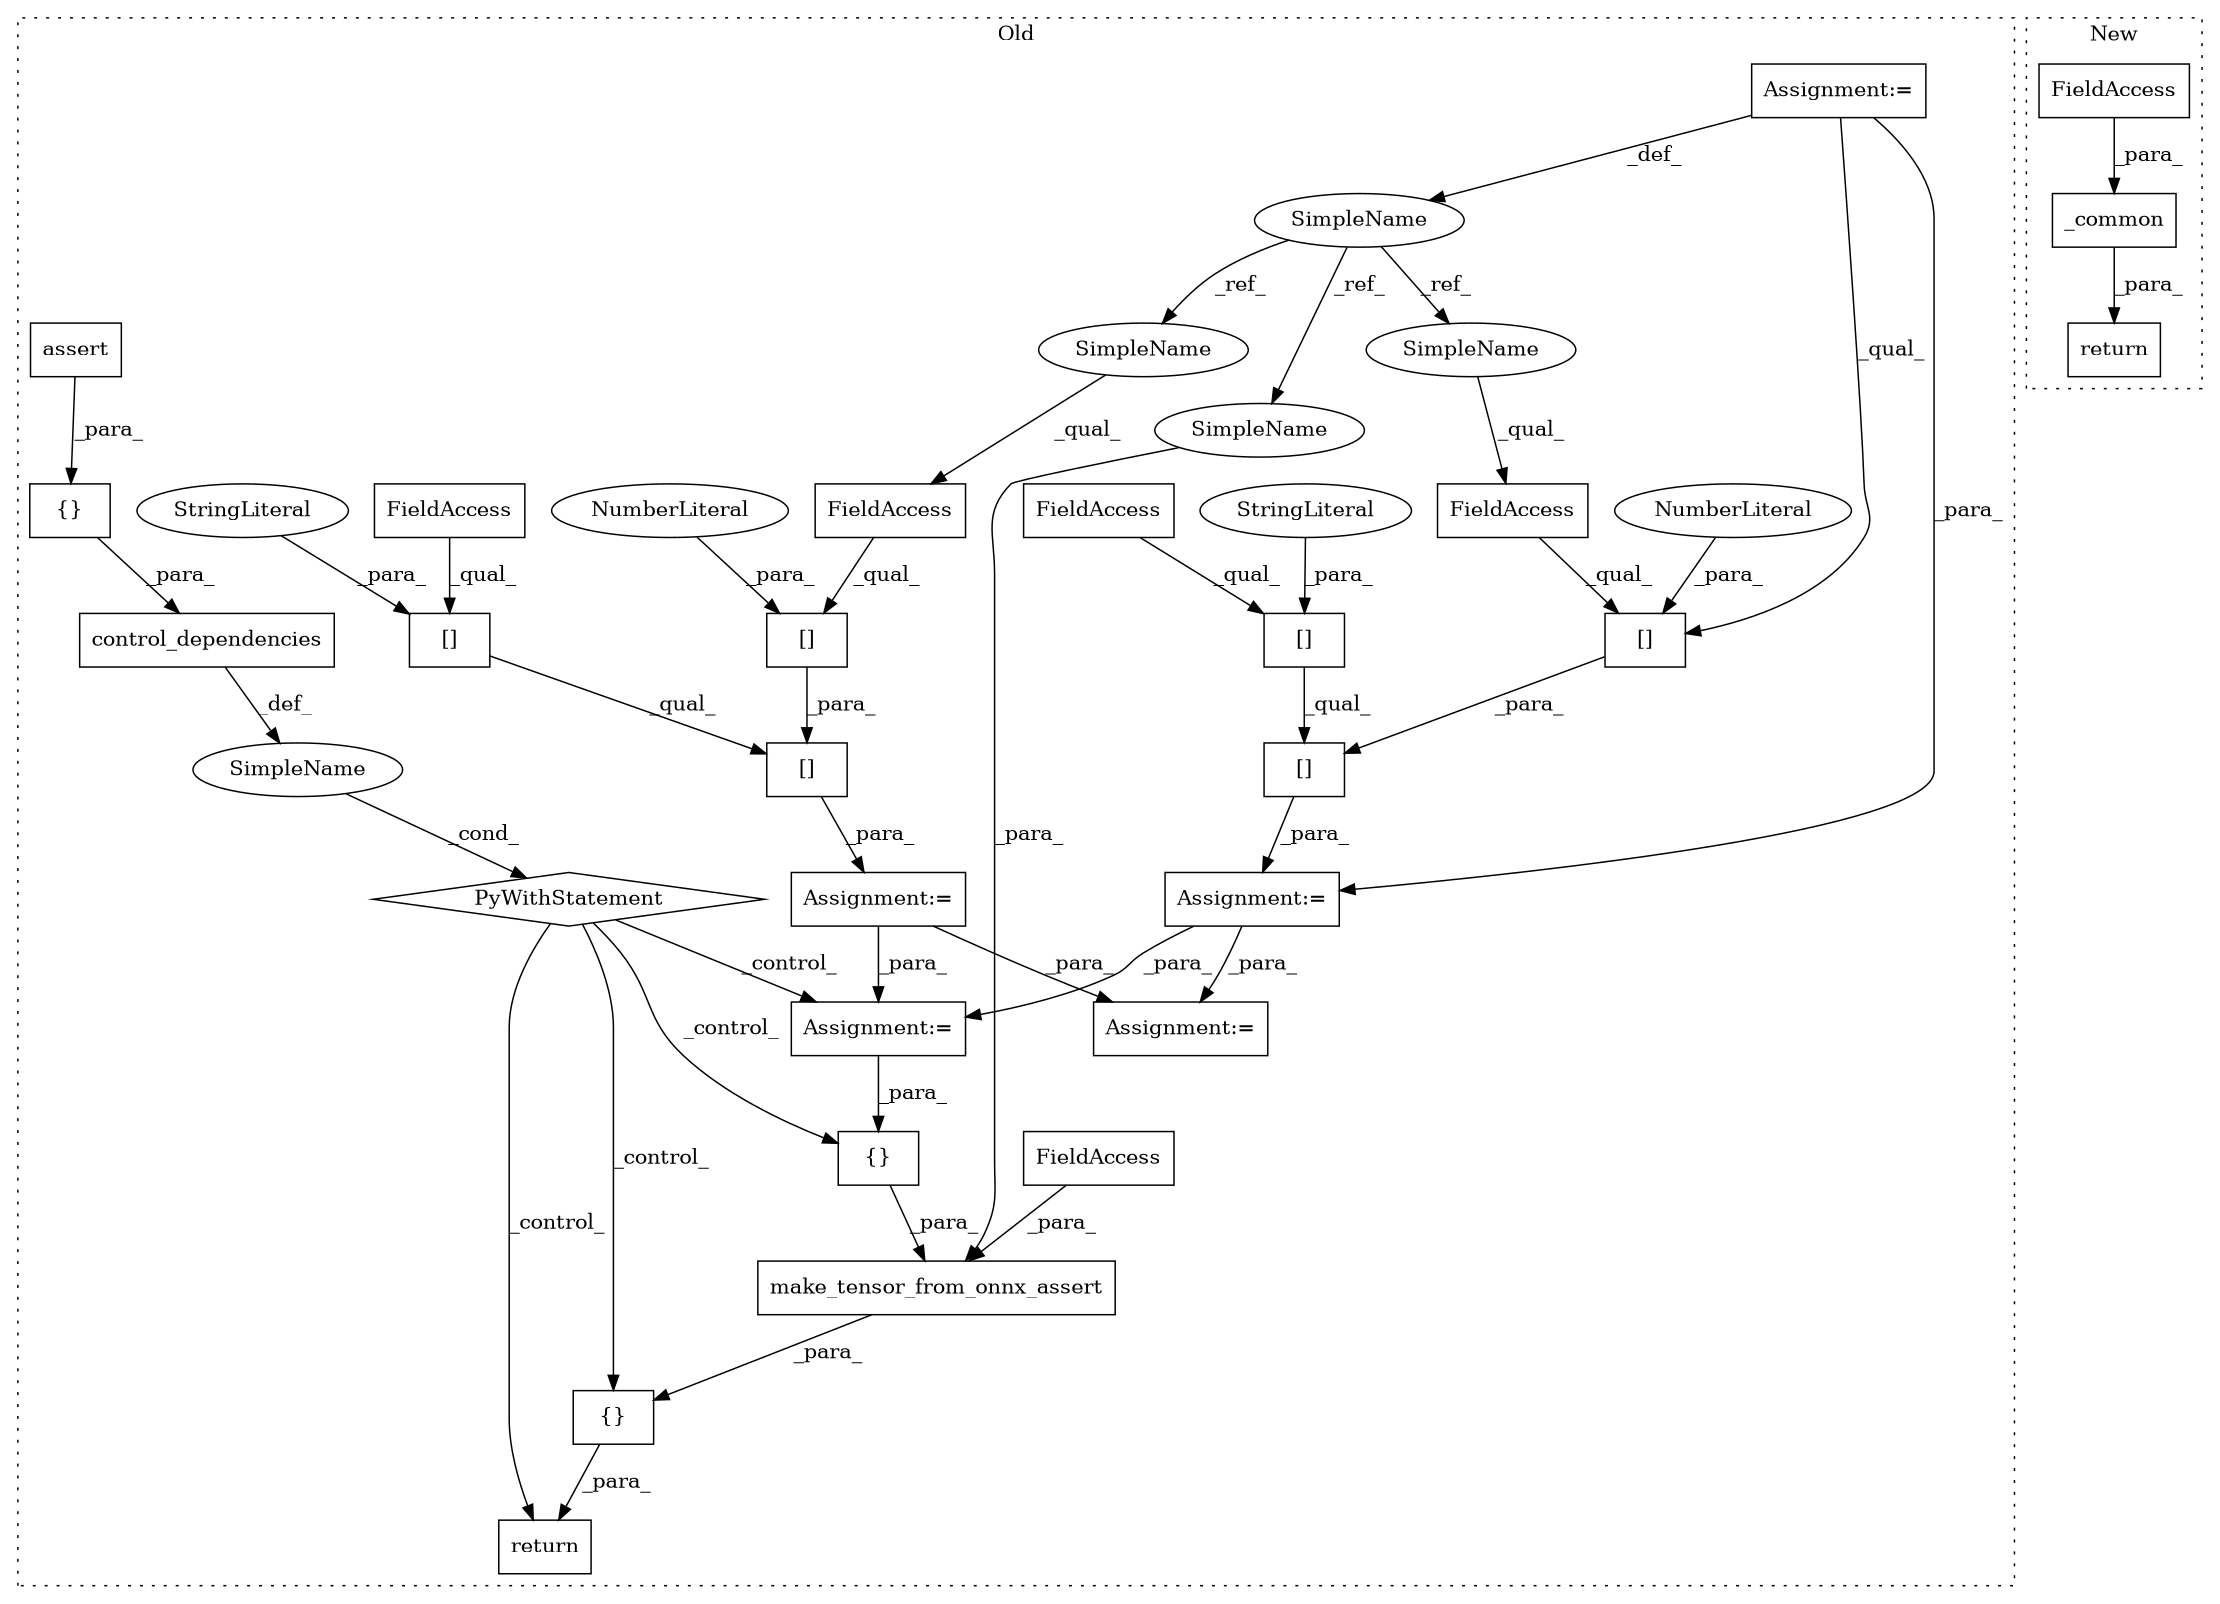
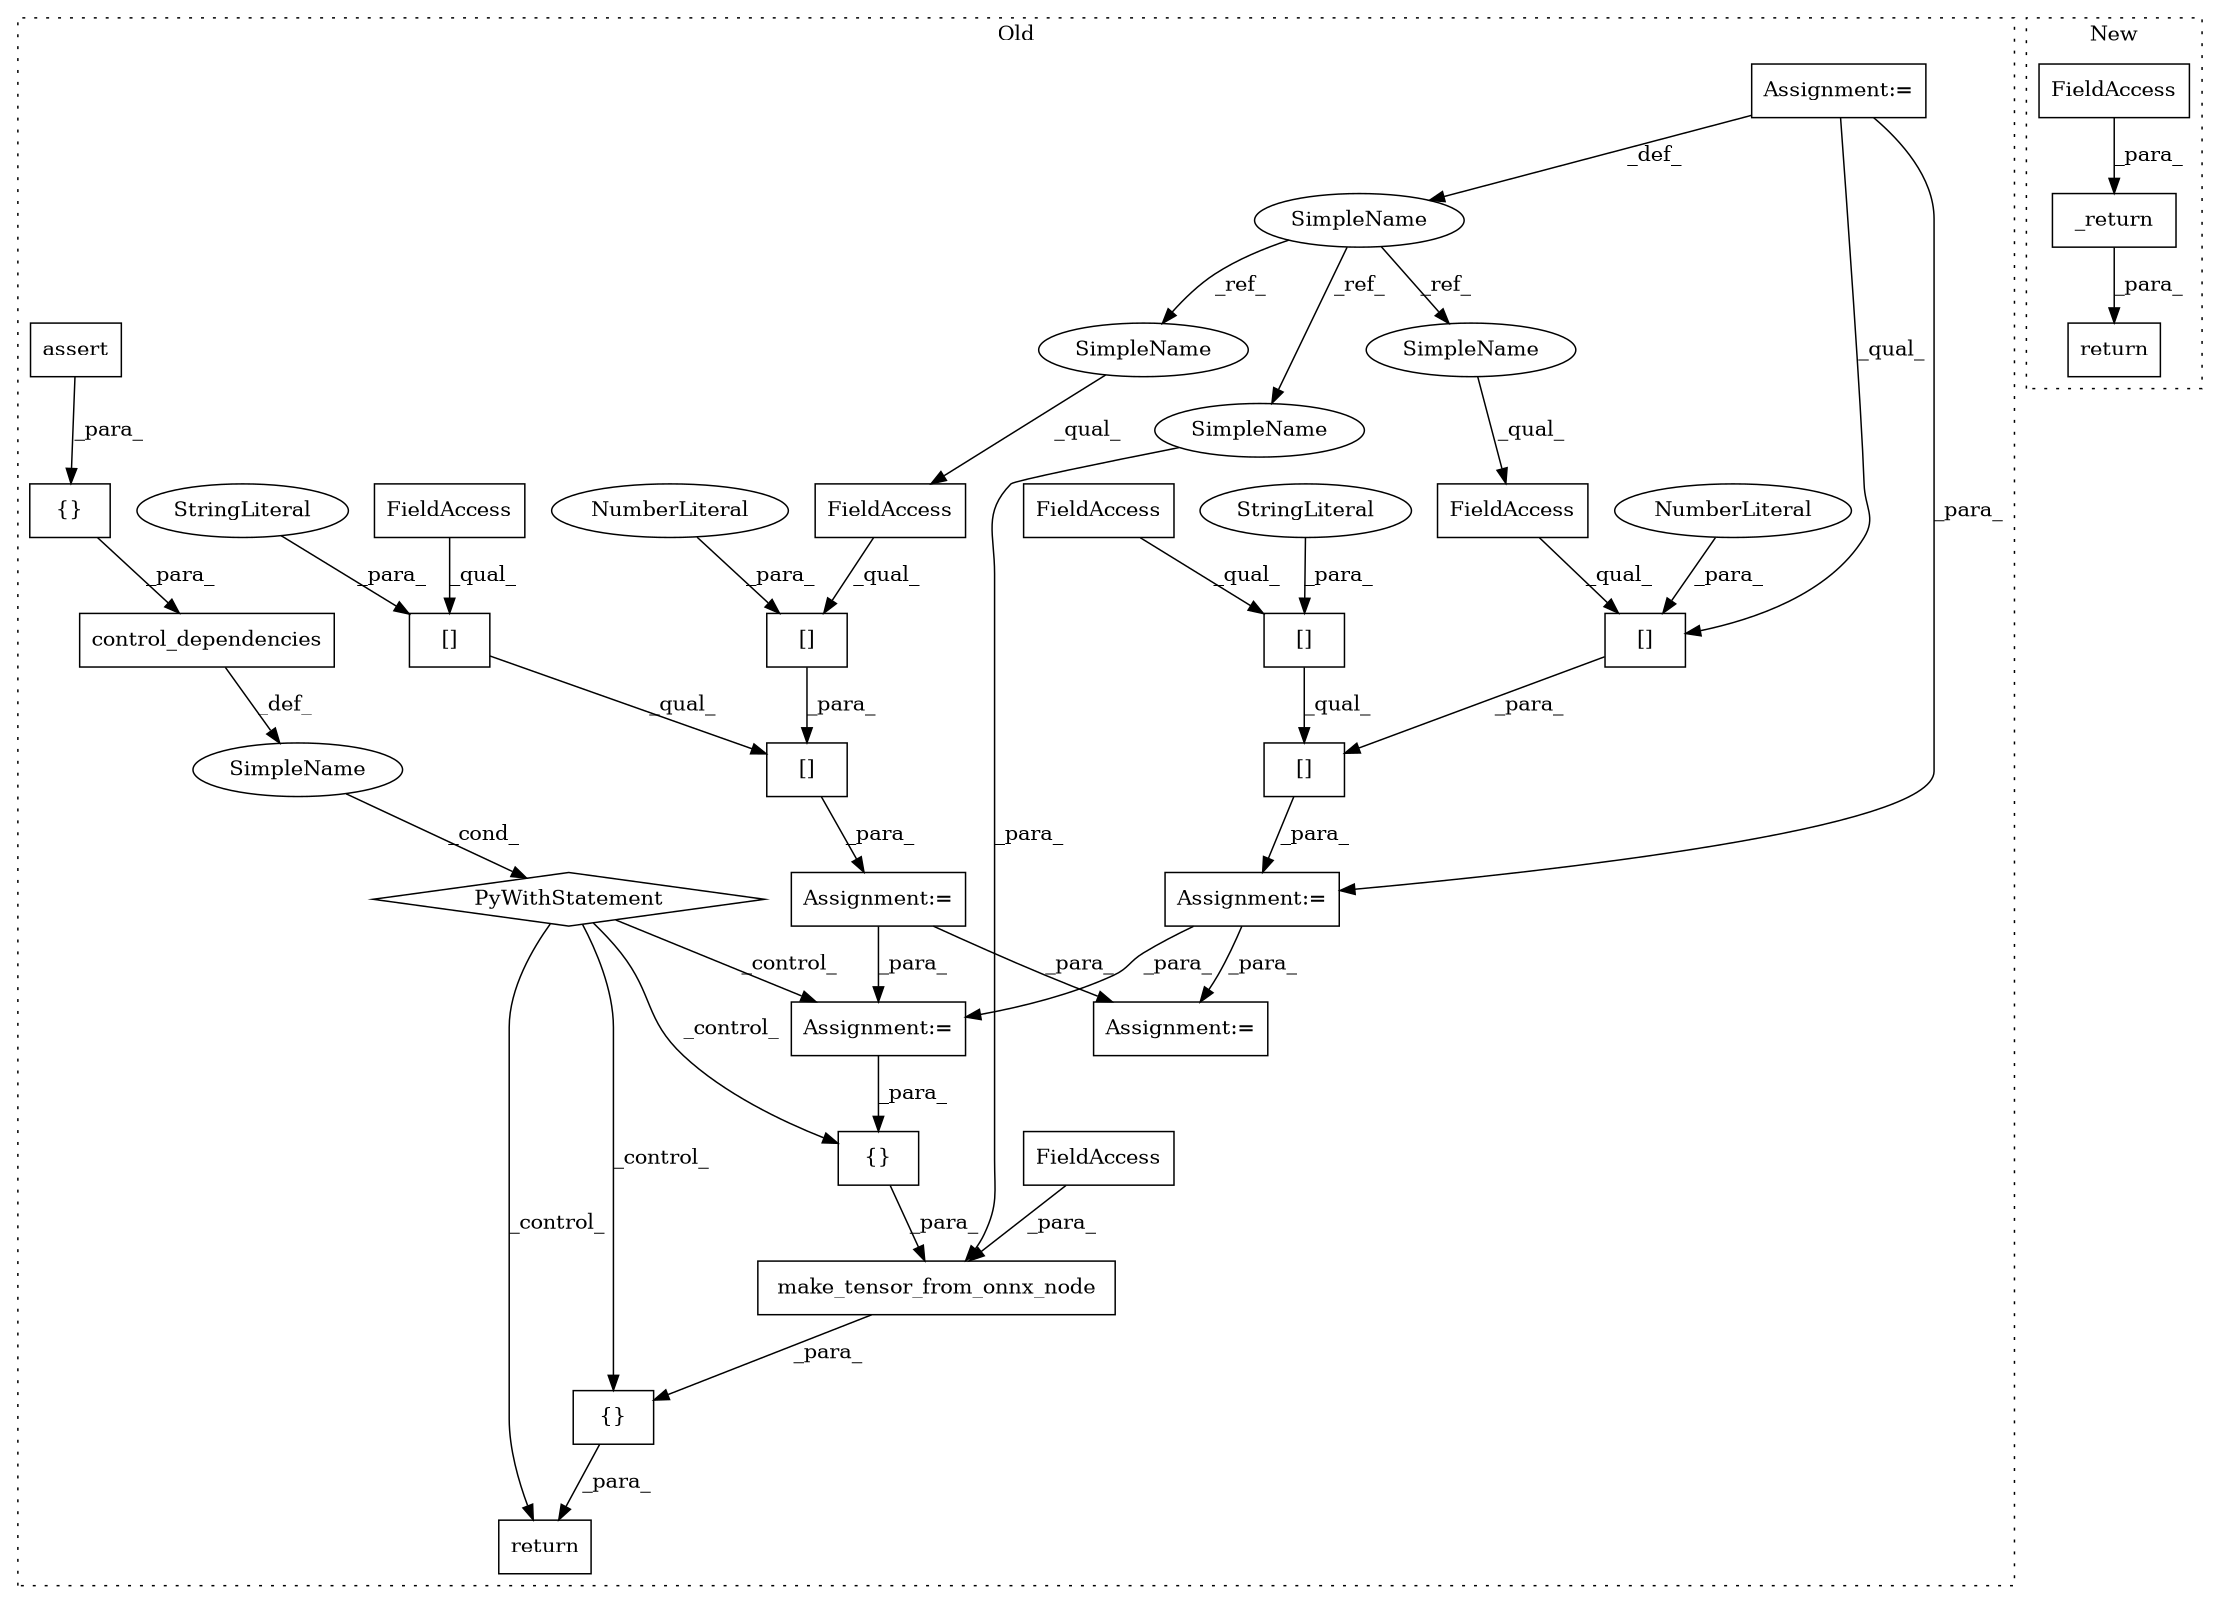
  digraph {
    node [a=22 l=1 s=347 shape=box]
    n1 [a=32 l="21,1" label=control_dependencies s="663,745"]
    n2 [a=104 l="10,2" label=PyWithStatement s="642,746" shape=diamond]
    n3 [a=4 l="1,1" label="{}" s="693,744"]
    n4 [a=7 label="Assignment:=" s=763]
    n5 [a=42 label=SimpleName shape=ellipse l="" s=""]
    n6 [a=7 l=4 label="Assignment:="]
    n7 [l=11 label=FieldAccess s=428]
    n8 [a=32 l="13,1" label=assert s="715,743"]
    n9 [a=7 label="Assignment:=" s=506]
    n10 [a=7 label="Assignment:=" s=456]
    n11 [a=42 l=4 label=SimpleName shape=ellipse]
-   n12 [a=32 l="27,1" label=make_tensor_from_onnx_assert s="826,888"]
+   n12 [a=32 l="27,1" label=make_tensor_from_onnx_node s="826,888"]
    n13 [a=4 l="1,1" label="{}" s="867,880"]
    n14 [a=2 l="22,1" label="[]" s="457,493"]
    n15 [a=4 l="1,1" label="{}" s="821,889"]
    n16 [a=2 l="7,1" label="[]" s="457,477"]
    n17 [a=45 l=13 label=StringLiteral s=464 shape=ellipse]
    n18 [a=2 l="12,1" label="[]" s="479,492"]
    n19 [a=34 label=NumberLiteral s=491 shape=ellipse]
    n20 [a=2 l="22,1" label="[]" s="406,442"]
    n21 [l=6 label=FieldAccess s=457]
    n22 [a=2 l="7,1" label="[]" s="406,426"]
    n23 [a=45 l=13 label=StringLiteral s=413 shape=ellipse]
    n24 [a=2 l="12,1" label="[]" s="428,441"]
    n25 [a=34 label=NumberLiteral s=440 shape=ellipse]
    n26 [l=6 label=FieldAccess s=882]
    n27 [l=11 label=FieldAccess s=479]
    n28 [l=6 label=FieldAccess s=406]
    n29 [a=7 label="Assignment:=" s=405]
    n30 [a=41 l=7 label=return s=805]
    n31 [a=42 l=4 label=SimpleName s=479 shape=ellipse]
    n32 [a=42 l=4 label=SimpleName s=853 shape=ellipse]
    n33 [a=42 l=4 label=SimpleName s=428 shape=ellipse]
    n34 [a=41 l=7 label=return s=1046]
-   n35 [a=32 l="8,1" label=_common s="1057,1076"]
+   n35 [a=32 l="8,1" label=_return s="1057,1076"]
    n36 [l=6 label=FieldAccess s=1070]
    subgraph cluster_1 {
      label=Old
      style=dotted
      n1
      n2
      n3
      n4
      n5
      n6
      n7
      n8
      n9
      n10
      n11
      n12
      n13
      n14
      n15
      n16
      n17
      n18
      n19
      n20
      n21
      n22
      n23
      n24
      n25
      n26
      n27
      n28
      n29
      n30
      n31
      n32
      n33
    }
    subgraph cluster_2 {
      label=New
      style=dotted
      n34
      n35
      n36
    }
    n1 -> n5 [label=_def_]
    n2 -> n4 [label=_control_]
    n2 -> n13 [label=_control_]
    n2 -> n15 [label=_control_]
    n2 -> n30 [label=_control_]
    n3 -> n1 [label=_para_]
    n4 -> n13 [label=_para_]
    n5 -> n2 [label=_cond_]
    n6 -> n11 [label=_def_]
    n6 -> n24 [label=_qual_]
    n6 -> n29 [label=_para_]
    n7 -> n24 [label=_qual_]
    n8 -> n3 [label=_para_]
    n10 -> n4 [label=_para_]
    n10 -> n9 [label=_para_]
    n11 -> n31 [label=_ref_]
    n11 -> n32 [label=_ref_]
    n11 -> n33 [label=_ref_]
    n12 -> n15 [label=_para_]
    n13 -> n12 [label=_para_]
    n14 -> n10 [label=_para_]
    n15 -> n30 [label=_para_]
    n16 -> n14 [label=_qual_]
    n17 -> n16 [label=_para_]
    n18 -> n14 [label=_para_]
    n19 -> n18 [label=_para_]
    n20 -> n29 [label=_para_]
    n21 -> n16 [label=_qual_]
    n22 -> n20 [label=_qual_]
    n23 -> n22 [label=_para_]
    n24 -> n20 [label=_para_]
    n25 -> n24 [label=_para_]
    n26 -> n12 [label=_para_]
    n27 -> n18 [label=_qual_]
    n28 -> n22 [label=_qual_]
    n29 -> n4 [label=_para_]
    n29 -> n9 [label=_para_]
    n31 -> n27 [label=_qual_]
    n32 -> n12 [label=_para_]
    n33 -> n7 [label=_qual_]
    n35 -> n34 [label=_para_]
    n36 -> n35 [label=_para_]
  }
